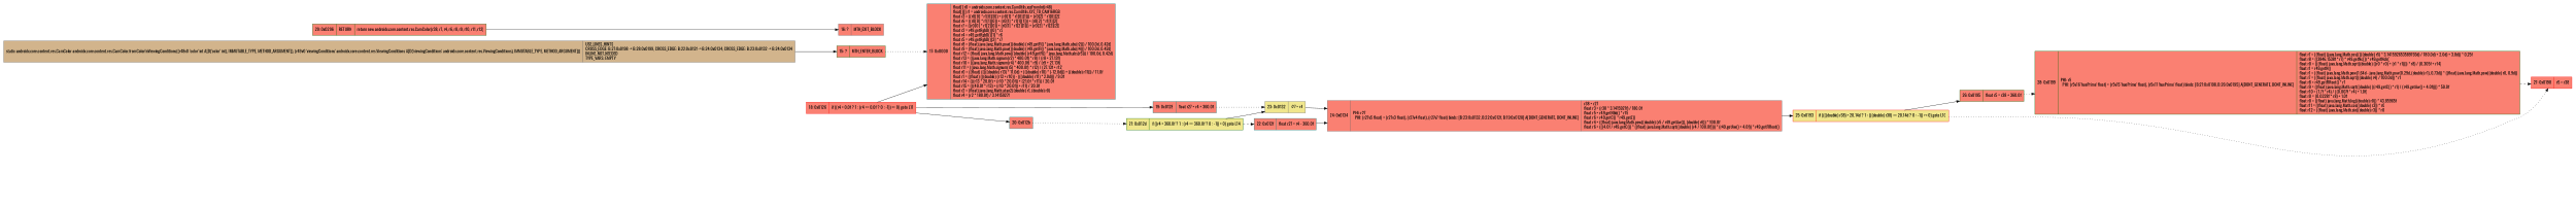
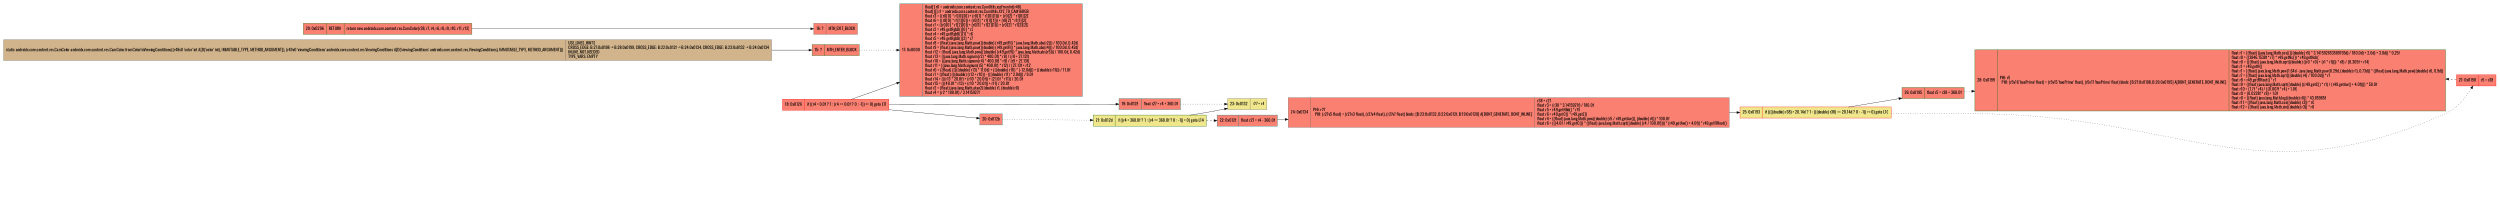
  digraph {
    fontname=Oswald
    rankdir=LR
    node [color=darkgreen fillcolor=salmon fontname=Oswald shape=record style=filled]
    edge [fontname=Oswald style=solid]
    n1 [label="{15\:\ ?|MTH_ENTER_BLOCK\l}"]
    n2 [color=teal label="{17\:\ 0x0000|float[] r0 = androidx.core.content.res.CamUtils.xyzFromInt(r48)\lfloat[][] r1 = androidx.core.content.res.CamUtils.XYZ_TO_CAM16RGB\lfloat r3 = ((r0[0] * r1[0][0]) + (r0[1] * r1[0][1])) + (r0[2] * r1[0][2])\lfloat r6 = ((r0[0] * r1[1][0]) + (r0[1] * r1[1][1])) + (r0[2] * r1[1][2])\lfloat r7 = ((r0[0] * r1[2][0]) + (r0[1] * r1[2][1])) + (r0[2] * r1[2][2])\lfloat r2 = r49.getRgbD()[0] * r3\lfloat r4 = r49.getRgbD()[1] * r6\lfloat r5 = r49.getRgbD()[2] * r7\lfloat r8 = (float) java.lang.Math.pow(((double) (r49.getFl() * java.lang.Math.abs(r2))) \/ 100.0d, 0.42d)\lfloat r9 = (float) java.lang.Math.pow(((double) (r49.getFl() * java.lang.Math.abs(r4))) \/ 100.0d, 0.42d)\lfloat r12 = (float) java.lang.Math.pow(((double) (r49.getFl() * java.lang.Math.abs(r5))) \/ 100.0d, 0.42d)\lfloat r13 = ((java.lang.Math.signum(r2) * 400.0f) * r8) \/ (r8 + 27.13f)\lfloat r10 = ((java.lang.Math.signum(r4) * 400.0f) * r9) \/ (r9 + 27.13f)\lfloat r11 = ((java.lang.Math.signum(r5) * 400.0f) * r12) \/ (27.13f + r12)\lfloat r0 = ((float) (((((double) r13) * 11.0d) + (((double) r10) * (\-12.0d))) + ((double) r11))) \/ 11.0f\lfloat r1 = ((float) (((double) (r13 + r10)) \- (((double) r11) * 2.0d))) \/ 9.0f\lfloat r14 = (((r13 * 20.0f) + (r10 * 20.0f)) + (21.0f * r11)) \/ 20.0f\lfloat r15 = (((40.0f * r13) + (r10 * 20.0f)) + r11) \/ 20.0f\lfloat r2 = (float) java.lang.Math.atan2((double) r1, (double) r0)\lfloat r4 = (r2 * 180.0f) \/ 3.1415927f\l}"]
    n3 [color=red label="{18\:\ 0x0126|if ((r4 \> 0.0f ? 1 : (r4 == 0.0f ? 0 : \-1)) \>= 0) goto L11\l}"]
    n4 [color=teal label="{19\:\ 0x0128|float r27 = r4 + 360.0f\l}"]
    n5 [color=teal label="{20\:\ 0x012b}"]
    n6 [color=gray40 fillcolor=khaki label="{23\:\ 0x0132|r27 = r4\l}"]
    n7 [fillcolor=khaki label="{21\:\ 0x012d|if ((r4 \> 360.0f ? 1 : (r4 == 360.0f ? 0 : \-1)) \< 0) goto L14\l}"]
    n8 [color=gray40 label="{24\:\ 0x0134|PHI: r27 \l  PHI: (r27v5 float) = (r27v3 float), (r27v4 float), (r27v7 float) binds: [B:23:0x0132, B:22:0x012f, B:19:0x0128] A[DONT_GENERATE, DONT_INLINE]\l|r38 = r27\lfloat r3 = (r38 * 3.1415927f) \/ 180.0f\lfloat r5 = r49.getNbb() * r15\lfloat r6 = r49.getC() * r49.getZ()\lfloat r4 = ((float) java.lang.Math.pow((double) (r5 \/ r49.getAw()), (double) r6)) * 100.0f\lfloat r6 = (((4.0f \/ r49.getC()) * ((float) java.lang.Math.sqrt((double) (r4 \/ 100.0f)))) * (r49.getAw() + 4.0f)) * r49.getFlRoot()\l}"]
    n9 [color=red fillcolor=khaki label="{25\:\ 0x0193|if ((((double) r38) \> 20.14d ? 1 : (((double) r38) == 20.14d ? 0 : \-1)) \>= 0) goto L10\l}"]
    n10 [label="{26\:\ 0x0195|float r5 = r38 + 360.0f\l}"]
    n11 [color=red label="{27\:\ 0x0198|r5 = r38\l}"]
    n12 [label="{28\:\ 0x0199|PHI: r5 \l  PHI: (r5v16 'huePrime' float) = (r5v15 'huePrime' float), (r5v17 'huePrime' float) binds: [B:27:0x0198, B:26:0x0195] A[DONT_GENERATE, DONT_INLINE]\l|float r7 = ((float) (java.lang.Math.cos(((((double) r5) * 3.141592653589793d) \/ 180.0d) + 2.0d) + 3.8d)) * 0.25f\lfloat r8 = ((3846.1538f * r7) * r49.getNc()) * r49.getNcb()\lfloat r0 = (((float) java.lang.Math.sqrt((double) ((r0 * r0) + (r1 * r1)))) * r8) \/ (0.305f + r14)\lfloat r1 = r49.getN()\lfloat r1 = ((float) java.lang.Math.pow(1.64d \- java.lang.Math.pow(0.29d, (double) r1), 0.73d)) * ((float) java.lang.Math.pow((double) r0, 0.9d))\lfloat r7 = ((float) java.lang.Math.sqrt(((double) r4) \/ 100.0d)) * r1\lfloat r8 = r49.getFlRoot() * r7\lfloat r9 = ((float) java.lang.Math.sqrt((double) ((r49.getC() * r1) \/ (r49.getAw() + 4.0f)))) * 50.0f\lfloat r10 = (1.7f * r4) \/ ((0.007f * r4) + 1.0f)\lfloat r0 = (0.0228f * r8) + 1.0f\lfloat r0 = ((float) java.lang.Math.log((double) r0)) * 43.85965f\lfloat r11 = ((float) java.lang.Math.cos((double) r3)) * r0\lfloat r12 = ((float) java.lang.Math.sin((double) r3)) * r0\l}"]
    n13 [label="{29\:\ 0x0296|RETURN\l|return new androidx.core.content.res.CamColor(r38, r7, r4, r6, r8, r9, r10, r11, r12)\l}"]
    n14 [color=gray40 label="{16\:\ ?|MTH_EXIT_BLOCK\l}"]
    n15 [color=teal label="{22\:\ 0x012f|float r27 = r4 \- 360.0f\l}"]
    n16 [color=gray40 fillcolor=tan label="{static androidx.core.content.res.CamColor androidx.core.content.res.CamColor.fromColorInViewingConditions((r48v0 'color' int A[D('color' int), IMMUTABLE_TYPE, METHOD_ARGUMENT]), (r49v0 'viewingConditions' androidx.core.content.res.ViewingConditions A[D('viewingConditions' androidx.core.content.res.ViewingConditions), IMMUTABLE_TYPE, METHOD_ARGUMENT]))  | USE_LINES_HINTS\lCROSS_EDGE: B:27:0x0198 \-\> B:28:0x0199, CROSS_EDGE: B:22:0x012f \-\> B:24:0x0134, CROSS_EDGE: B:23:0x0132 \-\> B:24:0x0134\lINLINE_NOT_NEEDED\lTYPE_VARS: EMPTY\l}"]
    n1 -> n2 [style=dotted]
    n3 -> n2
    n3 -> n4
    n3 -> n5
    n4 -> n6 [style=dotted]
    n5 -> n7 [style=dotted]
-   n6 -> n8
    n7 -> n6
    n7 -> n15 [style=dashed]
    n8 -> n9
    n9 -> n10
    n9 -> n11 [style=dotted]
    n10 -> n12 [style=dotted]
-   n12 -> n11 [style=dashed]
+   n11 -> n12 [style=dashed]
    n13 -> n14
    n15 -> n8
    n16 -> n1
  }
